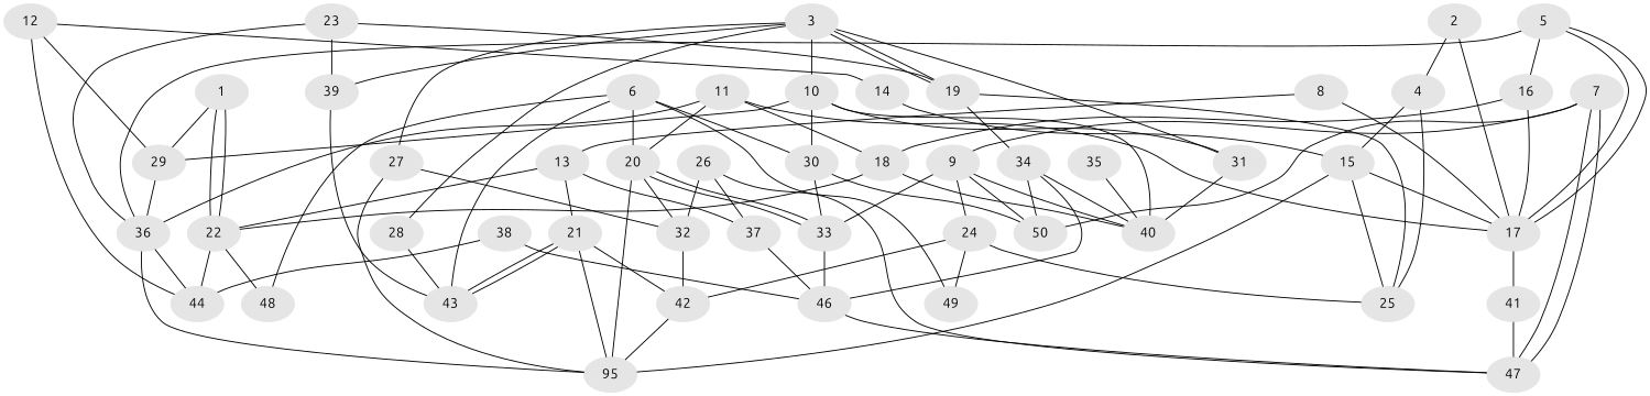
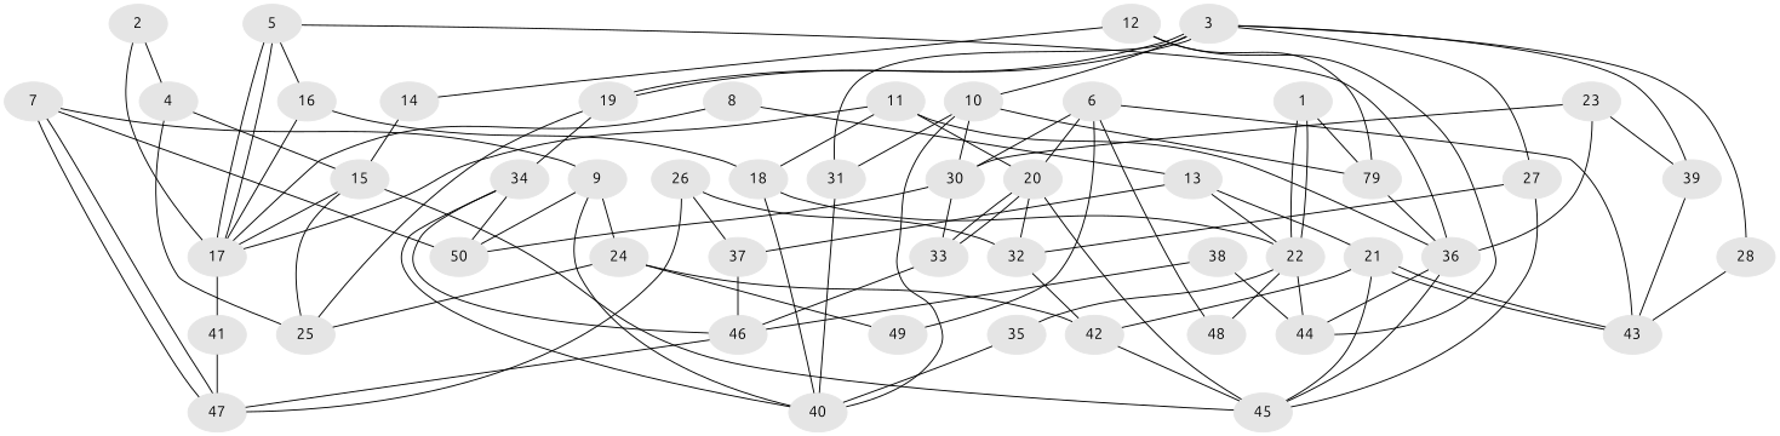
  graph {
    fontname=Ubuntu
    node [color=gray90 fontname=Ubuntu style=filled]
    edge [fontname=Ubuntu]
    1
    22
-   29
+   29 [label=79]
    48
    44
    35
    36
    2
    4
    17
    15
    25
    41
    3
    10
    19
    27
    28
    31
    39
    40
    30
    34
-   45 [label=95]
+   45
    32
    43
    5
    16
    18
    6
    20
    49
    33
    7
    50
    9
    47
    24
    8
    13
    21
    37
    42
    46
    11
    12
    14
    23
    26
    38
    1 -- 22
    1 -- 22
    1 -- 29
    22 -- 48
    22 -- 44
+   22 -- 35
    29 -- 36
    35 -- 40
    36 -- 44
    36 -- 45
    2 -- 4
    2 -- 17
    4 -- 15
    4 -- 25
    17 -- 41
    15 -- 17
    15 -- 25
    15 -- 45
    41 -- 47
    3 -- 10
    3 -- 19
    3 -- 19
    3 -- 27
    3 -- 28
    3 -- 31
    3 -- 39
    10 -- 29
    10 -- 31
    10 -- 40
    10 -- 30
    19 -- 25
    19 -- 34
    27 -- 45
    27 -- 32
    28 -- 43
    31 -- 40
    39 -- 43
    30 -- 33
    30 -- 50
    34 -- 40
    34 -- 50
    34 -- 46
    32 -- 42
    5 -- 36
    5 -- 17
    5 -- 17
    5 -- 16
    16 -- 17
    16 -- 18
    18 -- 22
    18 -- 40
    6 -- 48
    6 -- 30
    6 -- 43
    6 -- 20
    6 -- 49
    20 -- 45
    20 -- 32
    20 -- 33
    20 -- 33
    33 -- 46
    7 -- 50
    7 -- 9
    7 -- 47
    7 -- 47
    9 -- 40
-   9 -- 33
    9 -- 50
    9 -- 24
    24 -- 25
    24 -- 49
    24 -- 42
    8 -- 17
    8 -- 13
    13 -- 22
    13 -- 21
    13 -- 37
    21 -- 45
    21 -- 43
    21 -- 43
    21 -- 42
    37 -- 46
    42 -- 45
    46 -- 47
    11 -- 36
    11 -- 17
    11 -- 18
    11 -- 20
    12 -- 29
    12 -- 44
    12 -- 14
    14 -- 15
    23 -- 36
    23 -- 39
-   23 -- 19
+   23 -- 30
    26 -- 32
    26 -- 47
    26 -- 37
    38 -- 44
    38 -- 46
  }
